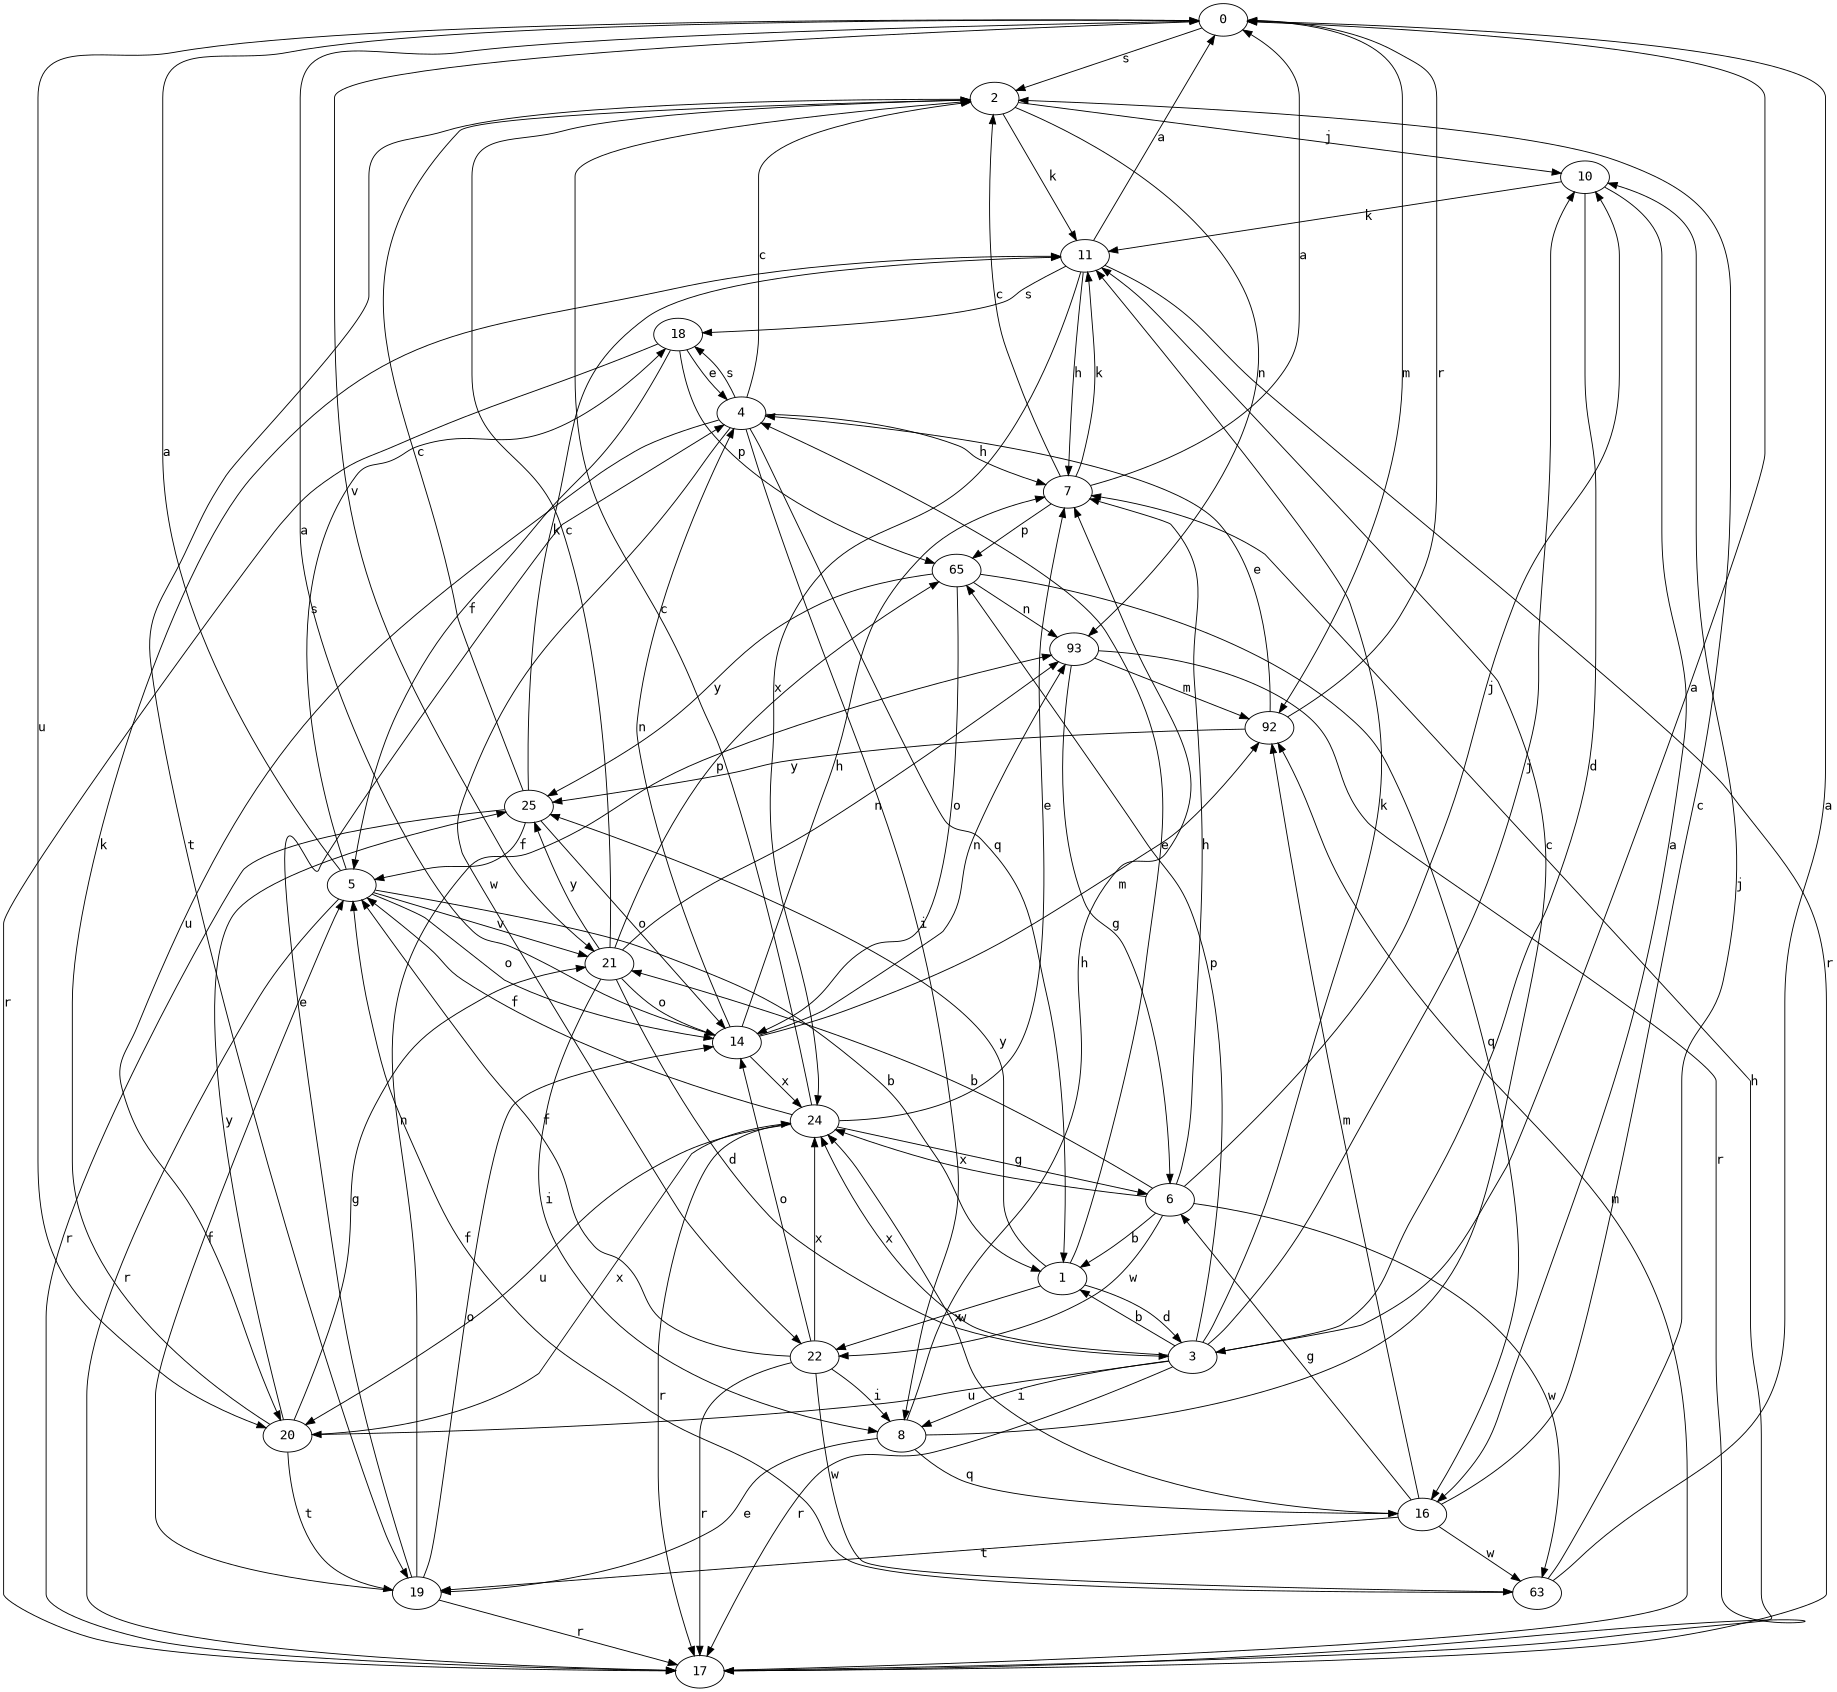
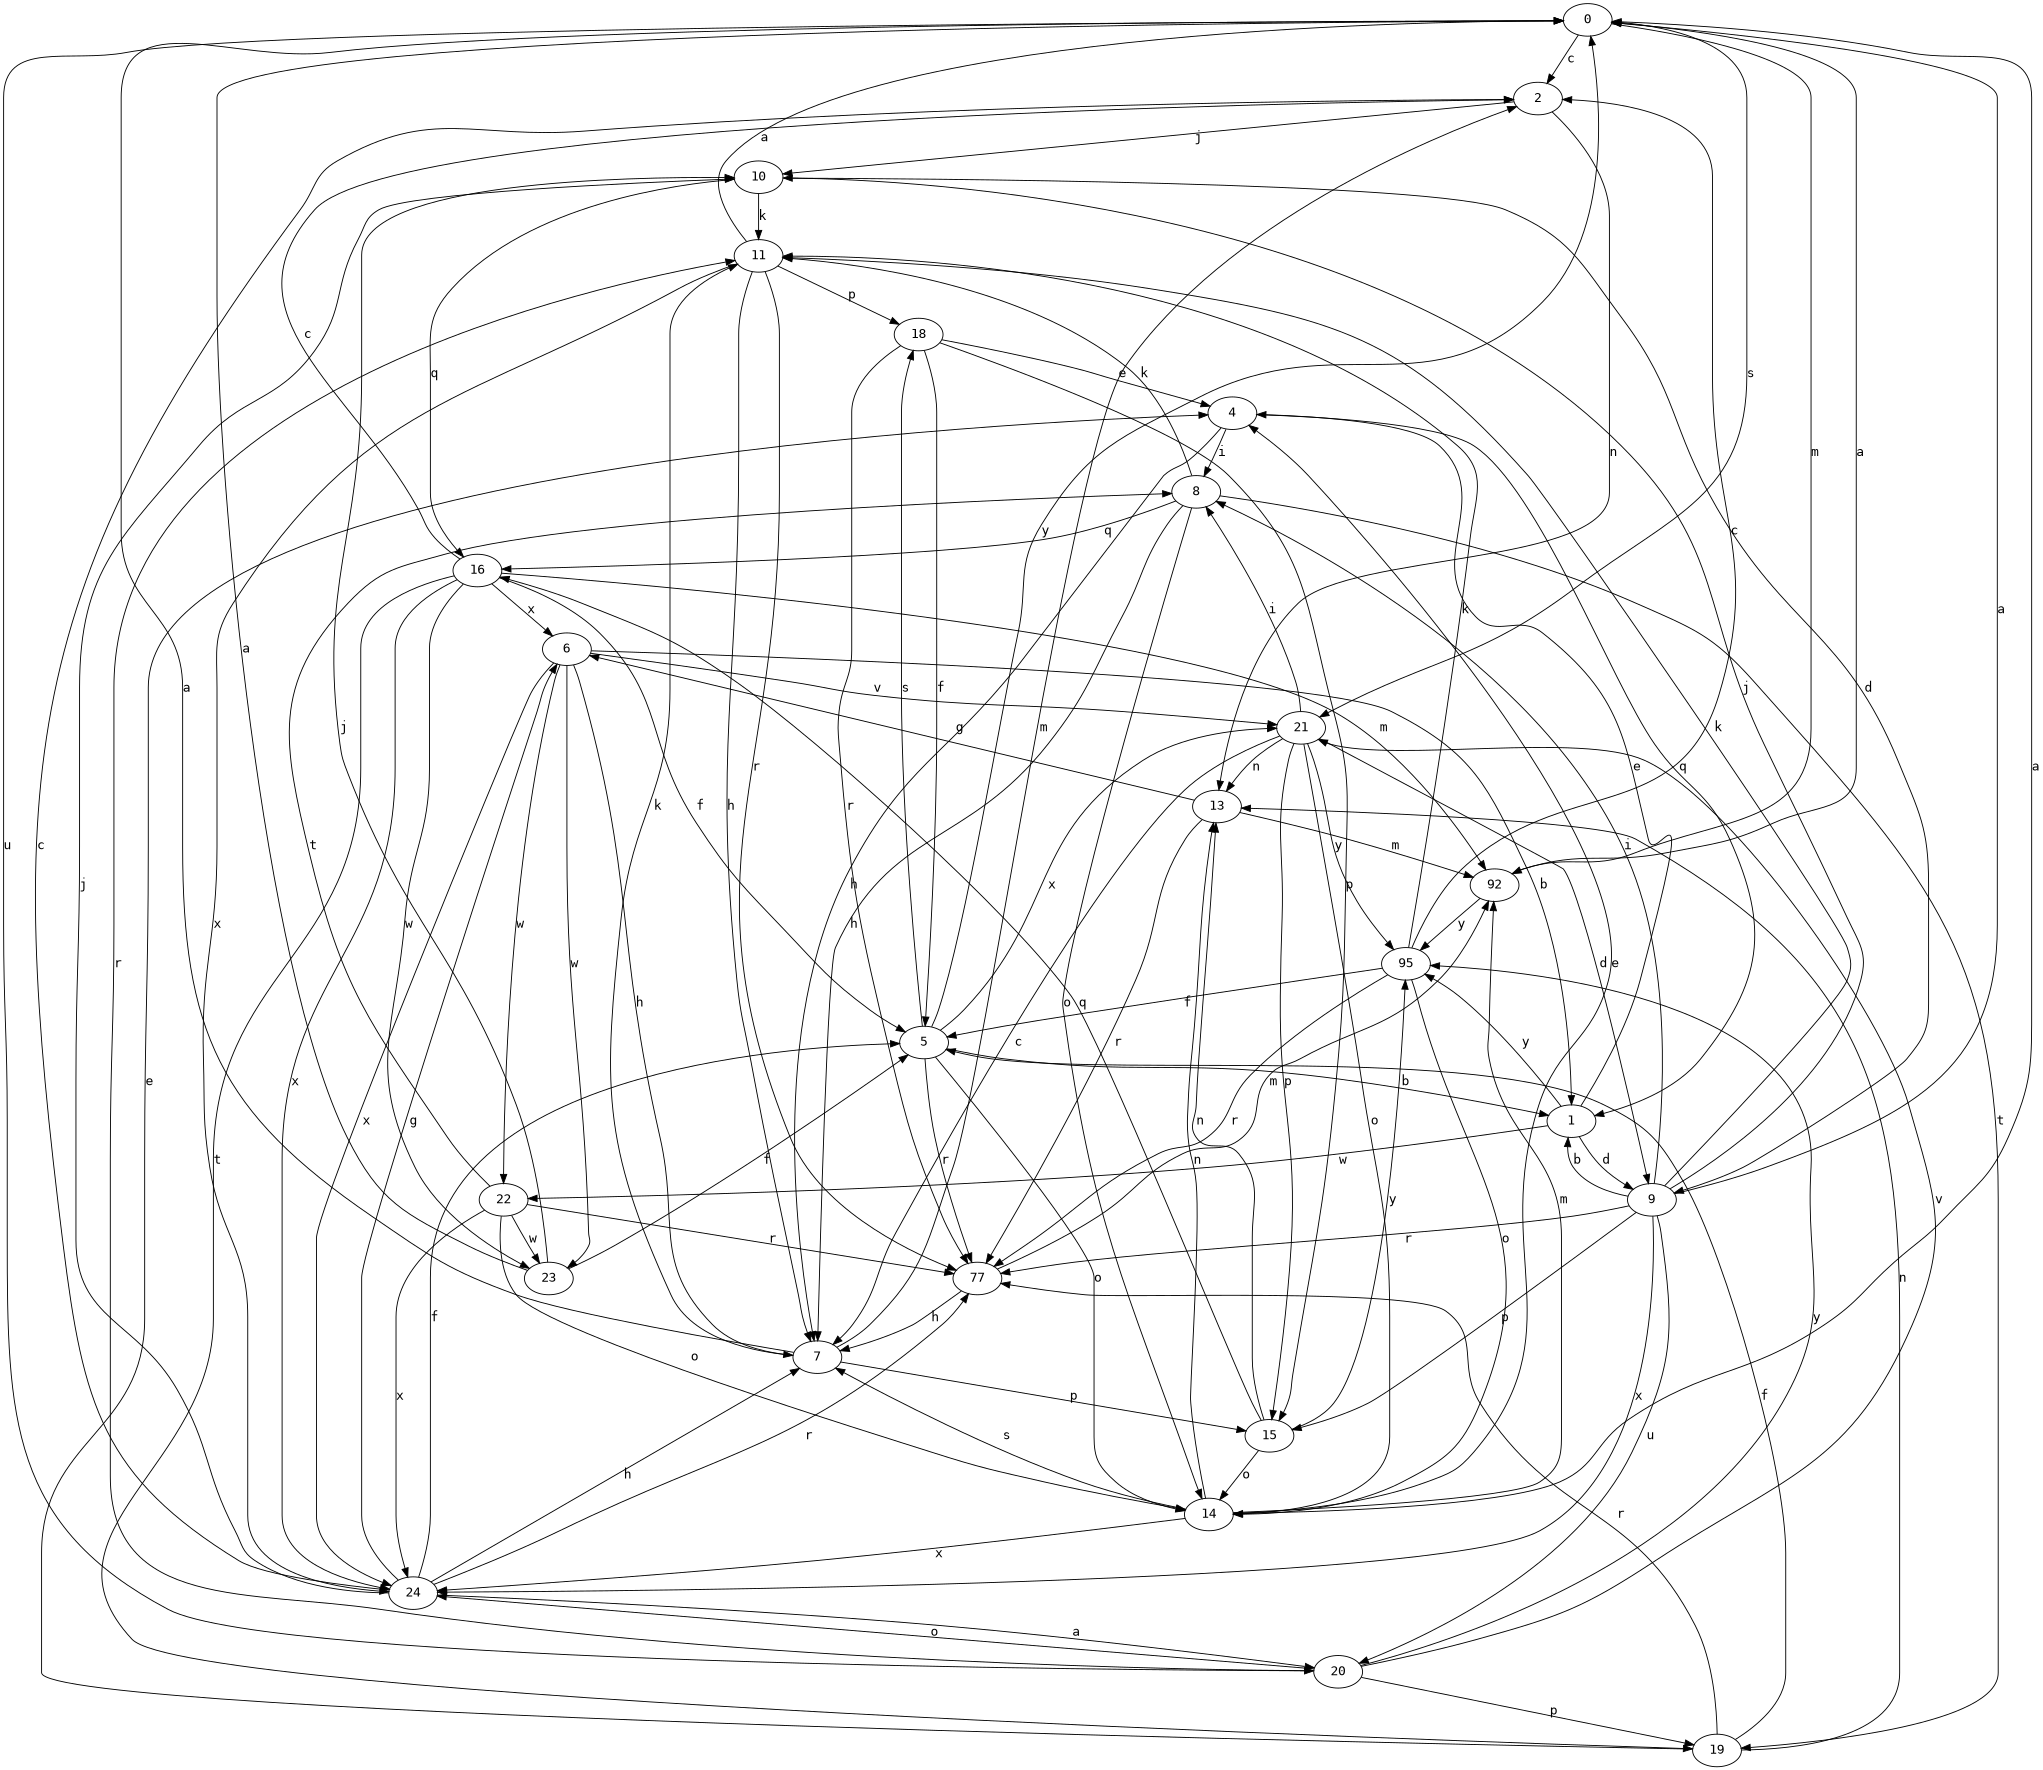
  strict digraph {
    fontname="DejaVu Sans Mono"
    node [fontname="DejaVu Sans Mono"]
    edge [fontname="DejaVu Sans Mono"]
    0
    2
    n3 [label=92]
    20
    21
    10
    11
-   13 [label=93]
+   13
    19
    4
-   25
+   25 [label=95]
    24
-   3
+   3 [label=9]
    8
-   15 [label=65]
+   15
    14
    1
    22
-   17
+   17 [label=77]
    7
    18
-   23 [label=63]
+   23
    5
    16
    6
-   0 -> 2 [label=s]
+   0 -> 2 [label=c]
    0 -> n3 [label=m]
    0 -> 20 [label=u]
-   0 -> 21 [label=v]
+   0 -> 21 [label=s]
    2 -> 10 [label=j]
-   2 -> 11 [label=k]
    2 -> 13 [label=n]
-   2 -> 19 [label=t]
-   n3 -> 0 [label=r]
-   n3 -> 4 [label=e]
+   n3 -> 0 [label=a]
    n3 -> 25 [label=y]
-   20 -> 21 [label=g]
-   20 -> 11 [label=k]
-   20 -> 19 [label=t]
+   20 -> 21 [label=v]
+   20 -> 11 [label=r]
+   20 -> 19 [label=p]
    20 -> 25 [label=y]
-   20 -> 24 [label=x]
-   21 -> 2 [label=c]
+   20 -> 24 [label=o]
+   21 -> 7 [label=c]
    21 -> 13 [label=n]
    21 -> 25 [label=y]
    21 -> 3 [label=d]
    21 -> 8 [label=i]
    21 -> 15 [label=p]
    21 -> 14 [label=o]
    10 -> 11 [label=k]
    10 -> 3 [label=d]
-   10 -> 16 [label=a]
+   10 -> 16 [label=q]
    11 -> 0 [label=a]
    11 -> 24 [label=x]
    11 -> 17 [label=r]
    11 -> 7 [label=h]
-   11 -> 18 [label=s]
+   11 -> 18 [label=p]
    13 -> n3 [label=m]
    13 -> 17 [label=r]
    13 -> 6 [label=g]
    19 -> 13 [label=n]
    19 -> 4 [label=e]
    19 -> 17 [label=r]
    19 -> 5 [label=f]
-   4 -> 2 [label=c]
-   4 -> 20 [label=u]
    4 -> 8 [label=i]
    4 -> 1 [label=q]
-   4 -> 22 [label=w]
    4 -> 7 [label=h]
-   4 -> 18 [label=s]
    25 -> 2 [label=c]
    25 -> 11 [label=k]
    25 -> 14 [label=o]
    25 -> 17 [label=r]
    25 -> 5 [label=f]
    24 -> 2 [label=c]
-   24 -> 20 [label=u]
+   24 -> 20 [label=a]
    24 -> 17 [label=r]
-   24 -> 7 [label=e]
+   24 -> 7 [label=h]
    24 -> 5 [label=f]
    24 -> 6 [label=g]
    3 -> 0 [label=a]
    3 -> 20 [label=u]
    3 -> 10 [label=j]
    3 -> 11 [label=k]
    3 -> 24 [label=x]
    3 -> 8 [label=i]
    3 -> 15 [label=p]
    3 -> 1 [label=b]
    3 -> 17 [label=r]
-   8 -> 11 [label=c]
-   8 -> 19 [label=e]
-   19 -> 14 [label=o]
+   8 -> 11 [label=k]
+   8 -> 19 [label=t]
+   8 -> 14 [label=o]
    8 -> 7 [label=h]
    8 -> 16 [label=q]
    15 -> 13 [label=n]
    15 -> 25 [label=y]
    15 -> 14 [label=o]
    15 -> 16 [label=q]
    14 -> 0 [label=a]
    14 -> n3 [label=m]
    14 -> 13 [label=n]
-   14 -> 4 [label=n]
+   14 -> 4 [label=e]
    14 -> 24 [label=x]
-   14 -> 7 [label=h]
+   14 -> 7 [label=s]
    1 -> 4 [label=e]
    1 -> 25 [label=y]
    1 -> 3 [label=d]
    1 -> 22 [label=w]
    22 -> 24 [label=x]
-   22 -> 8 [label=i]
+   22 -> 8 [label=t]
    22 -> 14 [label=o]
    22 -> 17 [label=r]
    22 -> 23 [label=w]
    17 -> n3 [label=m]
    17 -> 7 [label=h]
    7 -> 0 [label=a]
-   7 -> 2 [label=c]
+   7 -> 2 [label=m]
    7 -> 11 [label=k]
    7 -> 15 [label=p]
    18 -> 4 [label=e]
    18 -> 15 [label=p]
    18 -> 17 [label=r]
    18 -> 5 [label=f]
    23 -> 0 [label=a]
    23 -> 10 [label=j]
    23 -> 5 [label=f]
-   5 -> 0 [label=a]
-   5 -> 21 [label=v]
+   5 -> 0 [label=y]
+   5 -> 21 [label=x]
    5 -> 14 [label=o]
    5 -> 1 [label=b]
    5 -> 17 [label=r]
    5 -> 18 [label=s]
    16 -> 2 [label=c]
    16 -> n3 [label=m]
    16 -> 19 [label=t]
    16 -> 24 [label=x]
    16 -> 23 [label=w]
-   22 -> 5 [label=f]
-   16 -> 6 [label=g]
-   6 -> 21 [label=b]
-   6 -> 10 [label=j]
+   16 -> 5 [label=f]
+   16 -> 6 [label=x]
+   6 -> 21 [label=v]
+   24 -> 10 [label=j]
    6 -> 24 [label=x]
    6 -> 1 [label=b]
    6 -> 22 [label=w]
    6 -> 7 [label=h]
    6 -> 23 [label=w]
  }
